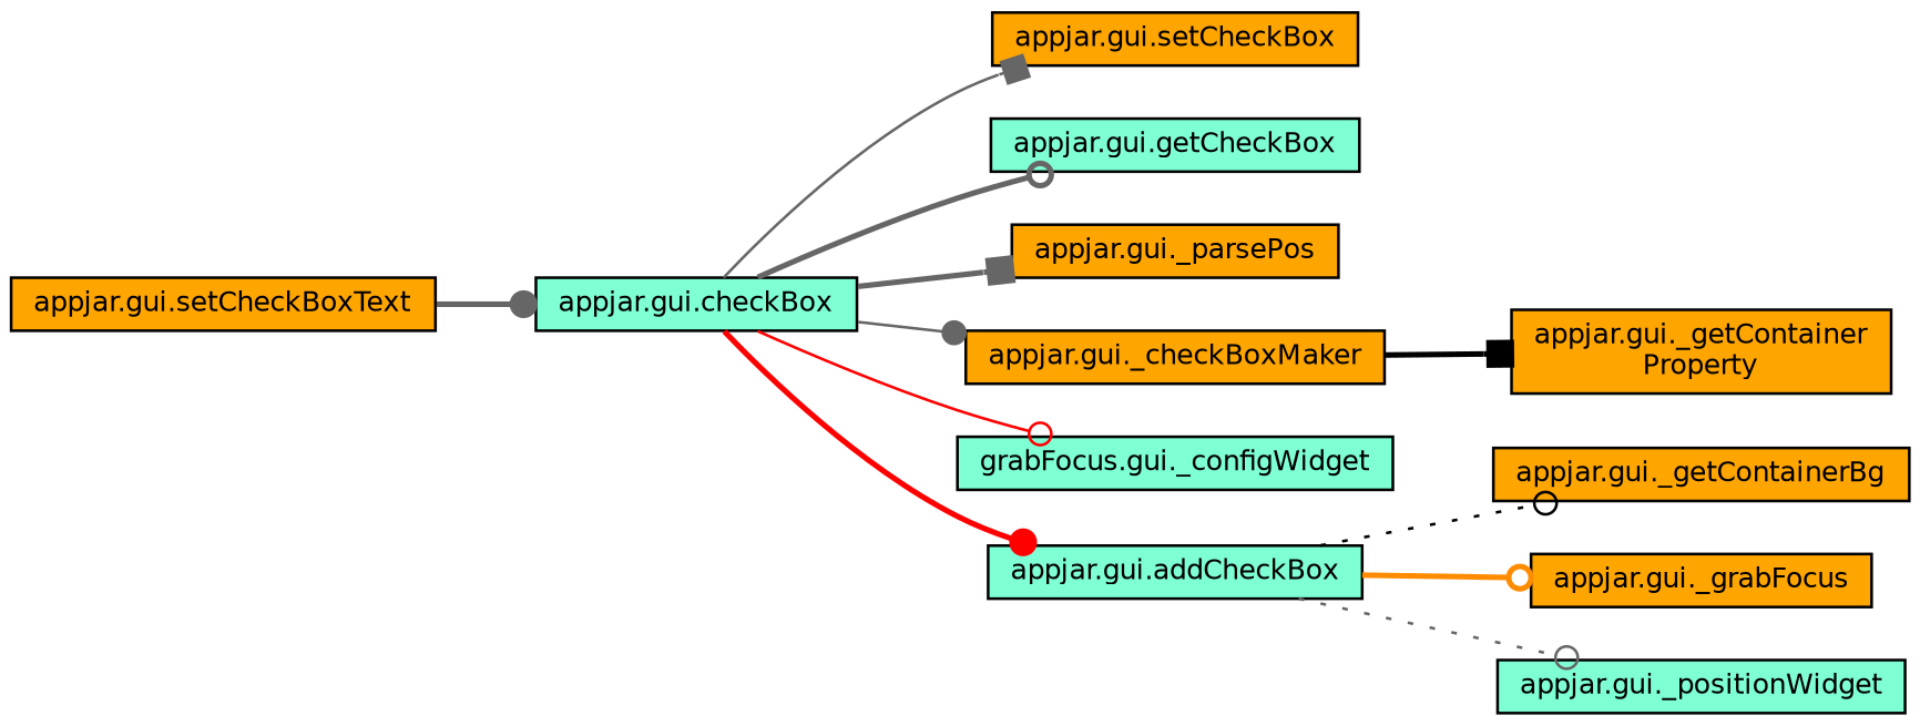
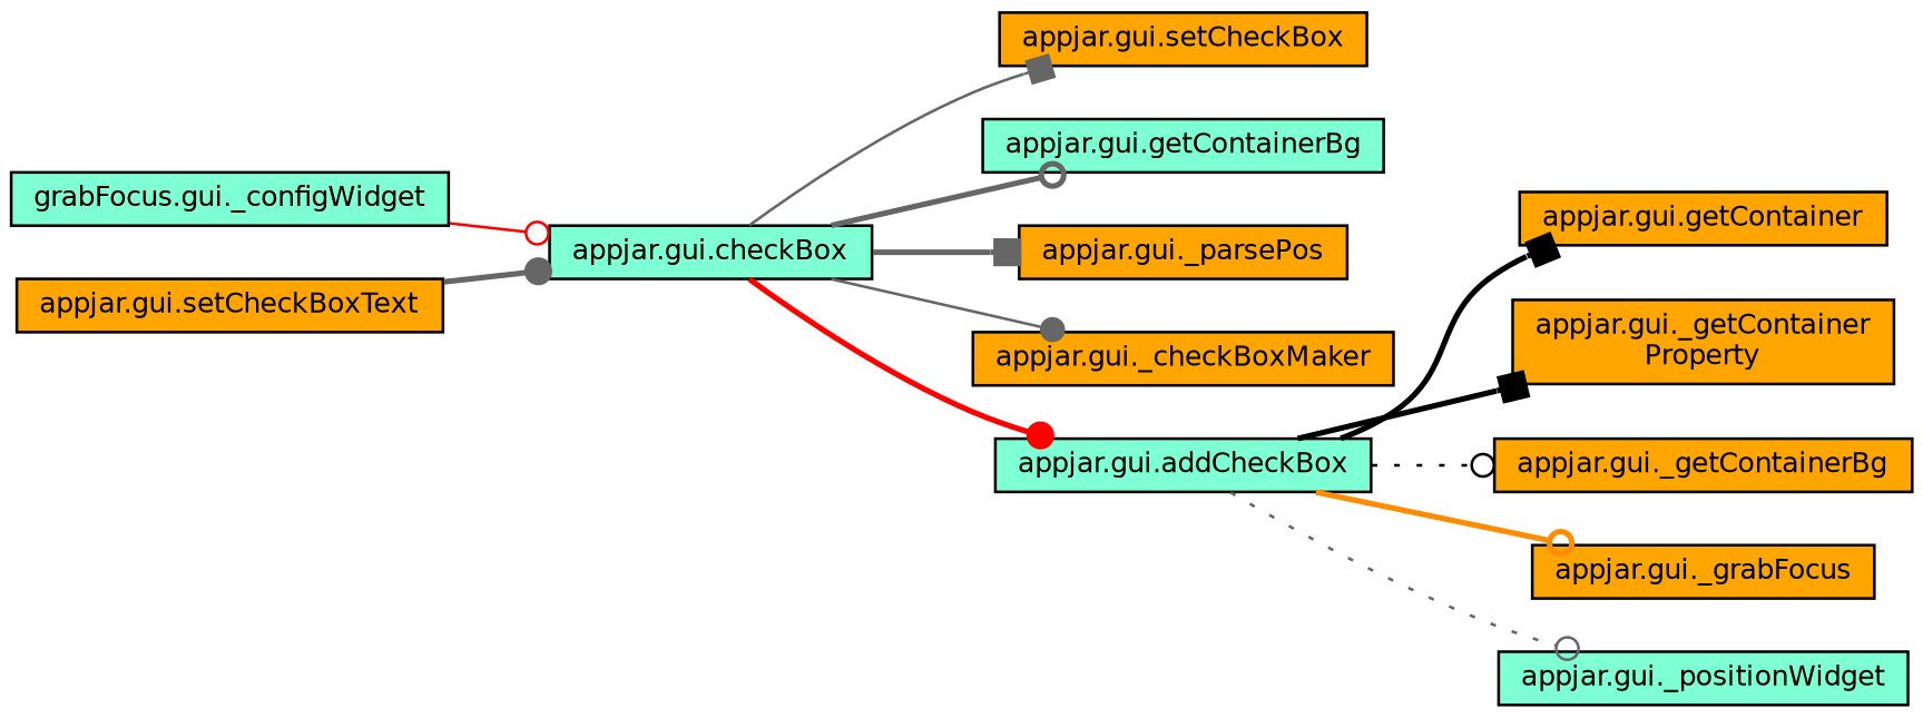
  digraph {
    rankdir=LR
    node [color=black fillcolor=orange fontname=Helvetica fontsize=10 shape=record style=filled]
    edge [arrowhead=odot color=gray40 fontname=Helvetica fontsize=10 labelfontname=Helvetica labelfontsize=10 style=bold]
    n1 [fillcolor=aquamarine fontcolor=black height=0.2 label="appjar.gui.checkBox" width=0.4]
    n2 [height=0.2 label="appjar.gui.setCheckBox" width=0.4]
-   n3 [fillcolor=aquamarine height=0.2 label="appjar.gui.getCheckBox" width=0.4]
+   n3 [fillcolor=aquamarine height=0.2 label="appjar.gui.getContainerBg" width=0.4]
    n4 [height=0.2 label="appjar.gui._parsePos" width=0.4]
    n5 [height=0.2 label="appjar.gui._checkBoxMaker" width=0.4]
    n6 [fillcolor=aquamarine height=0.2 label="grabFocus.gui._configWidget" width=0.4]
    n7 [fillcolor=aquamarine height=0.2 label="appjar.gui.addCheckBox" width=0.4]
    n8 [height=0.2 label="appjar.gui.setCheckBoxText" width=0.4]
+   n9 [height=0.2 label="appjar.gui.getContainer" width=0.4]
    n10 [height=0.2 label="appjar.gui._getContainer\lProperty" width=0.4]
    n11 [height=0.2 label="appjar.gui._getContainerBg" width=0.4]
    n12 [height=0.2 label="appjar.gui._grabFocus" width=0.4]
    n13 [fillcolor=aquamarine height=0.2 label="appjar.gui._positionWidget" width=0.4]
    n1 -> n2 [arrowhead=box style=solid]
    n1 -> n3
    n1 -> n4 [arrowhead=box]
    n1 -> n5 [arrowhead=dot style=solid]
-   n1 -> n6 [color=red style=solid]
+   n6 -> n1 [color=red style=solid]
    n1 -> n7 [arrowhead=dot color=red]
-   n5 -> n10 [arrowhead=box color=black]
+   n7 -> n9 [arrowhead=box color=black]
+   n7 -> n10 [arrowhead=box color=black]
    n7 -> n11 [color=black style=dotted]
    n7 -> n12 [color=darkorange]
    n7 -> n13 [style=dotted]
    n8 -> n1 [arrowhead=dot]
  }
